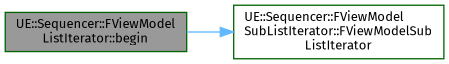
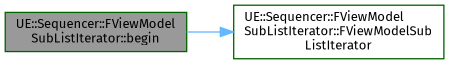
  digraph {
    rankdir=LR
    fontname="Fira Sans"
    node [color=darkgreen fontname="Fira Sans" fontsize=10 shape=box style=filled]
-   n1 [fillcolor=grey60 fontcolor=black height=0.2 label="UE::Sequencer::FViewModel\lListIterator::begin" width=0.4]
+   n1 [fillcolor=grey60 fontcolor=black height=0.2 label="UE::Sequencer::FViewModel\lSubListIterator::begin" width=0.4]
    n2 [fillcolor=white height=0.2 label="UE::Sequencer::FViewModel\lSubListIterator::FViewModelSub\lListIterator" width=0.4]
    n1 -> n2 [color=steelblue1 fontname="Fira Sans" fontsize=10 labelfontname=Helvetica labelfontsize=10 style=solid]
  }
